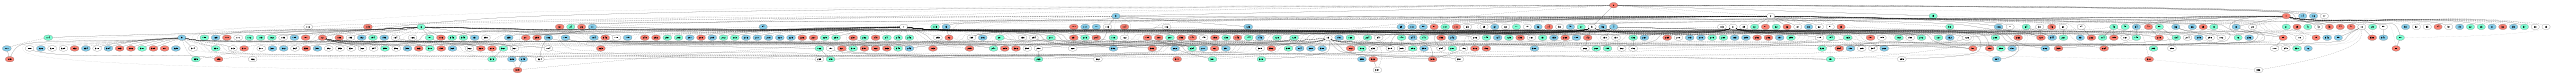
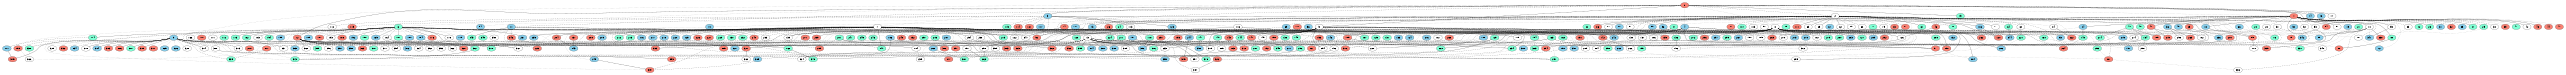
  graph {
    node [fillcolor=white style=filled]
    edge [style=dotted]
    0 [fillcolor=salmon]
    1 [fillcolor=salmon]
    2
    3 [fillcolor=skyblue]
    4 [fillcolor=skyblue]
    5
    6 [fillcolor=aquamarine]
    7
    8
    9 [fillcolor=skyblue]
    10
    11 [fillcolor=skyblue]
    12 [fillcolor=salmon]
    13
    14 [fillcolor=skyblue]
    15 [fillcolor=aquamarine]
    16 [fillcolor=skyblue]
    17
    18 [fillcolor=skyblue]
    19 [fillcolor=skyblue]
    20 [fillcolor=aquamarine]
    21 [fillcolor=aquamarine]
    22 [fillcolor=aquamarine]
    23 [fillcolor=aquamarine]
    24 [fillcolor=aquamarine]
    25 [fillcolor=salmon]
    26 [fillcolor=salmon]
    27 [fillcolor=aquamarine]
    28
    29 [fillcolor=aquamarine]
    30
    31 [fillcolor=skyblue]
    32 [fillcolor=salmon]
    33
    34 [fillcolor=skyblue]
    35 [fillcolor=skyblue]
    36 [fillcolor=skyblue]
    37 [fillcolor=aquamarine]
    38
    39 [fillcolor=salmon]
    40 [fillcolor=salmon]
    41 [fillcolor=aquamarine]
    42
    43 [fillcolor=salmon]
    44 [fillcolor=salmon]
    45 [fillcolor=aquamarine]
    46 [fillcolor=salmon]
    47 [fillcolor=salmon]
    48 [fillcolor=aquamarine]
    49 [fillcolor=skyblue]
    50 [fillcolor=skyblue]
    51 [fillcolor=salmon]
    52
    53
    54 [fillcolor=salmon]
    55
    56 [fillcolor=skyblue]
    57
    58
    59 [fillcolor=aquamarine]
    60
    61 [fillcolor=aquamarine]
    62
    63
    64 [fillcolor=aquamarine]
    65
    66 [fillcolor=skyblue]
    67 [fillcolor=skyblue]
    68
    69 [fillcolor=skyblue]
    70 [fillcolor=skyblue]
    71
    72 [fillcolor=skyblue]
    73 [fillcolor=skyblue]
    74 [fillcolor=salmon]
    75 [fillcolor=salmon]
    76 [fillcolor=aquamarine]
    77 [fillcolor=aquamarine]
    78
    79
    80 [fillcolor=aquamarine]
    81 [fillcolor=salmon]
    82 [fillcolor=aquamarine]
    83 [fillcolor=salmon]
    84
    85 [fillcolor=salmon]
    86 [fillcolor=salmon]
    87
    88 [fillcolor=skyblue]
    89
    90 [fillcolor=salmon]
    91
    92 [fillcolor=salmon]
    93 [fillcolor=skyblue]
    94 [fillcolor=skyblue]
    95 [fillcolor=skyblue]
    96 [fillcolor=skyblue]
    97 [fillcolor=salmon]
    98 [fillcolor=aquamarine]
    99 [fillcolor=skyblue]
    100 [fillcolor=salmon]
    101 [fillcolor=skyblue]
    102
    103
    104
    105
    106 [fillcolor=skyblue]
    107 [fillcolor=aquamarine]
    108 [fillcolor=skyblue]
    109 [fillcolor=salmon]
    110
    111 [fillcolor=salmon]
    112
    113
    114 [fillcolor=salmon]
    115 [fillcolor=aquamarine]
    116
    117 [fillcolor=skyblue]
    118 [fillcolor=aquamarine]
    119 [fillcolor=salmon]
    120 [fillcolor=salmon]
    121 [fillcolor=salmon]
    122
    123 [fillcolor=skyblue]
    128 [fillcolor=aquamarine]
    130
    131 [fillcolor=aquamarine]
    132 [fillcolor=skyblue]
    133 [fillcolor=skyblue]
    129 [fillcolor=aquamarine]
    136 [fillcolor=aquamarine]
    135 [fillcolor=salmon]
    124 [fillcolor=skyblue]
    125 [fillcolor=aquamarine]
    126
    127 [fillcolor=aquamarine]
    137
    138 [fillcolor=aquamarine]
    139
    140 [fillcolor=aquamarine]
    141 [fillcolor=aquamarine]
    142 [fillcolor=salmon]
    143 [fillcolor=salmon]
    144 [fillcolor=aquamarine]
    145 [fillcolor=aquamarine]
    146 [fillcolor=skyblue]
    147 [fillcolor=salmon]
    148 [fillcolor=aquamarine]
    149
    150
    151 [fillcolor=salmon]
    152 [fillcolor=salmon]
    153 [fillcolor=salmon]
    154 [fillcolor=aquamarine]
    155 [fillcolor=salmon]
    156
    157 [fillcolor=skyblue]
    158 [fillcolor=salmon]
    159 [fillcolor=aquamarine]
    160 [fillcolor=aquamarine]
    161
    331
    294
    379
    162 [fillcolor=aquamarine]
    163 [fillcolor=aquamarine]
    164
    165 [fillcolor=salmon]
    166
    167
    168 [fillcolor=aquamarine]
    169 [fillcolor=skyblue]
    170 [fillcolor=salmon]
    171
    172 [fillcolor=aquamarine]
    173 [fillcolor=aquamarine]
    174 [fillcolor=aquamarine]
    175
    176 [fillcolor=salmon]
    177 [fillcolor=skyblue]
    178
    179 [fillcolor=skyblue]
    180 [fillcolor=skyblue]
    181 [fillcolor=aquamarine]
    182 [fillcolor=aquamarine]
    183
    184 [fillcolor=skyblue]
    185 [fillcolor=skyblue]
    186 [fillcolor=skyblue]
    187 [fillcolor=salmon]
    188 [fillcolor=salmon]
    189 [fillcolor=salmon]
    190 [fillcolor=skyblue]
    191 [fillcolor=skyblue]
    192 [fillcolor=skyblue]
    193
    194 [fillcolor=aquamarine]
    195 [fillcolor=skyblue]
    196
    197
    198 [fillcolor=aquamarine]
    199 [fillcolor=salmon]
    200 [fillcolor=salmon]
    231 [fillcolor=skyblue]
    256 [fillcolor=aquamarine]
    257 [fillcolor=aquamarine]
    201 [fillcolor=aquamarine]
    202 [fillcolor=skyblue]
    203 [fillcolor=aquamarine]
    204 [fillcolor=salmon]
    205
    206
    207 [fillcolor=skyblue]
    208 [fillcolor=salmon]
    209 [fillcolor=skyblue]
    210 [fillcolor=salmon]
    211 [fillcolor=aquamarine]
    212 [fillcolor=aquamarine]
    213 [fillcolor=aquamarine]
    214 [fillcolor=aquamarine]
    215 [fillcolor=aquamarine]
    216 [fillcolor=skyblue]
    217 [fillcolor=skyblue]
    218 [fillcolor=skyblue]
    219 [fillcolor=salmon]
    220 [fillcolor=skyblue]
    221 [fillcolor=aquamarine]
    222 [fillcolor=salmon]
    223 [fillcolor=salmon]
    224 [fillcolor=aquamarine]
    225 [fillcolor=skyblue]
    226 [fillcolor=salmon]
    227 [fillcolor=salmon]
    228
    229 [fillcolor=aquamarine]
    230 [fillcolor=aquamarine]
    232 [fillcolor=aquamarine]
    233
    234 [fillcolor=aquamarine]
    235 [fillcolor=skyblue]
    236 [fillcolor=skyblue]
    237 [fillcolor=salmon]
    238
    239
    240 [fillcolor=salmon]
    241 [fillcolor=aquamarine]
    242 [fillcolor=skyblue]
    243 [fillcolor=skyblue]
    244 [fillcolor=skyblue]
    245 [fillcolor=aquamarine]
    246 [fillcolor=aquamarine]
    247 [fillcolor=aquamarine]
    248 [fillcolor=salmon]
    249 [fillcolor=skyblue]
    250
    251 [fillcolor=salmon]
    252 [fillcolor=salmon]
    253
    254
    255 [fillcolor=salmon]
    258
    259 [fillcolor=salmon]
    260 [fillcolor=aquamarine]
    261 [fillcolor=salmon]
    262 [fillcolor=salmon]
    263 [fillcolor=aquamarine]
    264 [fillcolor=salmon]
+   265 [fillcolor=salmon]
    266
    267 [fillcolor=skyblue]
    268 [fillcolor=salmon]
    269 [fillcolor=salmon]
    270
    271 [fillcolor=salmon]
    272 [fillcolor=aquamarine]
    273 [fillcolor=skyblue]
    274
    275 [fillcolor=skyblue]
    276 [fillcolor=skyblue]
    277 [fillcolor=skyblue]
    278 [fillcolor=skyblue]
    279 [fillcolor=aquamarine]
    280 [fillcolor=aquamarine]
    281 [fillcolor=aquamarine]
    282 [fillcolor=skyblue]
    283 [fillcolor=skyblue]
    284 [fillcolor=skyblue]
-   285 [fillcolor=salmon]
+   285 [fillcolor=salmon label=885]
    286 [fillcolor=skyblue]
    287 [fillcolor=aquamarine]
    288 [fillcolor=aquamarine]
    289 [fillcolor=skyblue]
    290 [fillcolor=salmon]
    291 [fillcolor=aquamarine]
    292 [fillcolor=salmon]
    293 [fillcolor=aquamarine]
    295
    296 [fillcolor=salmon]
    297 [fillcolor=skyblue]
    298
    299 [fillcolor=aquamarine]
    300 [fillcolor=skyblue]
    301 [fillcolor=salmon]
    302
    303 [fillcolor=salmon]
    304 [fillcolor=skyblue]
    305 [fillcolor=skyblue]
    306 [fillcolor=salmon]
    307 [fillcolor=aquamarine]
    308
    309 [fillcolor=salmon]
    310 [fillcolor=aquamarine]
    311 [fillcolor=salmon]
    312 [fillcolor=salmon]
    313
    314
    315 [fillcolor=salmon]
    316 [fillcolor=aquamarine]
    317 [fillcolor=salmon]
    318
    319 [fillcolor=salmon]
    320 [fillcolor=salmon]
    321 [fillcolor=salmon]
    322 [fillcolor=salmon]
    323 [fillcolor=aquamarine]
    324
    325 [fillcolor=skyblue]
    326 [fillcolor=skyblue]
    327 [fillcolor=skyblue]
    328
    329
    330 [fillcolor=aquamarine]
    332 [fillcolor=salmon]
    333 [fillcolor=salmon]
    334 [fillcolor=skyblue]
    335 [fillcolor=aquamarine]
    336
    337 [fillcolor=aquamarine]
    338 [fillcolor=salmon]
    339 [fillcolor=salmon]
    340
    341 [fillcolor=skyblue]
    342 [fillcolor=skyblue]
    343 [fillcolor=aquamarine]
    344 [fillcolor=skyblue]
    345 [fillcolor=aquamarine]
    346 [fillcolor=salmon]
    347
    348 [fillcolor=aquamarine]
    349 [fillcolor=aquamarine]
    350
    351 [fillcolor=skyblue]
    352
    353
    354
    355 [fillcolor=aquamarine]
    356
    357 [fillcolor=salmon]
    358 [fillcolor=skyblue]
    359 [fillcolor=skyblue]
    360 [fillcolor=salmon]
    361 [fillcolor=aquamarine]
    362
    363 [fillcolor=salmon]
    364
    365 [fillcolor=skyblue]
    366
    367
    368
    369 [fillcolor=salmon]
    370 [fillcolor=aquamarine]
    371
    372 [fillcolor=skyblue]
    384
    386 [fillcolor=salmon]
    387
    388 [fillcolor=skyblue]
    389
    390 [fillcolor=skyblue]
    385
    392 [fillcolor=salmon]
    393 [fillcolor=salmon]
    394 [fillcolor=salmon]
    395 [fillcolor=aquamarine]
    396 [fillcolor=skyblue]
    397
    398 [fillcolor=aquamarine]
    399
    391 [fillcolor=skyblue]
    373 [fillcolor=aquamarine]
    374 [fillcolor=skyblue]
    375 [fillcolor=salmon]
    376 [fillcolor=salmon]
    377 [fillcolor=salmon]
    378 [fillcolor=aquamarine]
    380 [fillcolor=skyblue]
    381 [fillcolor=aquamarine]
    382
    383 [fillcolor=salmon]
    134 [fillcolor=aquamarine]
    0 -- 1
    0 -- 2 [style=dashed]
    0 -- 3 [style=solid]
    0 -- 4
    0 -- 5 [style=solid]
    0 -- 6
    0 -- 7
    0 -- 8
    0 -- 9
    0 -- 10 [style=solid]
    0 -- 11 [style=dashed]
    0 -- 12 [style=solid]
    0 -- 13 [style=dashed]
    0 -- 14 [style=solid]
    0 -- 15 [style=solid]
    0 -- 16 [style=dashed]
    0 -- 17 [style=solid]
    1 -- 18 [style=solid]
    1 -- 19
    1 -- 20
    1 -- 21
    1 -- 22
    1 -- 23 [style=solid]
    1 -- 24 [style=solid]
    1 -- 25
    1 -- 26 [style=dashed]
    1 -- 27
    1 -- 28 [style=dashed]
    1 -- 29 [style=dashed]
    1 -- 30
    1 -- 31 [style=dashed]
    1 -- 32 [style=dashed]
    1 -- 33 [style=dashed]
    1 -- 34 [style=solid]
    1 -- 35 [style=dashed]
    1 -- 36
    1 -- 37 [style=solid]
    1 -- 38 [style=dashed]
    1 -- 39
    1 -- 40 [style=solid]
    1 -- 41
    1 -- 42 [style=solid]
    1 -- 43 [style=solid]
    1 -- 44
    1 -- 45 [style=dashed]
    1 -- 46
    1 -- 47
    1 -- 48 [style=dashed]
    1 -- 49 [style=solid]
    1 -- 50
    1 -- 51 [style=solid]
    1 -- 52
    1 -- 53 [style=dashed]
    1 -- 54
    1 -- 55 [style=solid]
    1 -- 56
    1 -- 57 [style=solid]
    1 -- 58
    2 -- 59
    2 -- 60 [style=dashed]
    2 -- 61 [style=solid]
    2 -- 62 [style=solid]
    2 -- 63 [style=solid]
    2 -- 64
    2 -- 65 [style=solid]
    2 -- 66
    2 -- 67
    2 -- 68 [style=dashed]
    2 -- 69 [style=dashed]
    2 -- 70
    2 -- 71 [style=solid]
    2 -- 72
    2 -- 73 [style=solid]
    2 -- 74
    2 -- 75
    2 -- 76
    2 -- 77
    2 -- 78 [style=dashed]
    2 -- 79
    2 -- 80 [style=solid]
    2 -- 81 [style=dashed]
    2 -- 82
    2 -- 83 [style=dashed]
    2 -- 84
    2 -- 85 [style=solid]
    2 -- 86 [style=solid]
    2 -- 87 [style=solid]
    2 -- 88 [style=dashed]
    2 -- 89 [style=dashed]
    2 -- 90
    2 -- 91 [style=dashed]
    2 -- 92 [style=dashed]
    2 -- 93 [style=dashed]
    2 -- 94
    2 -- 95 [style=solid]
    2 -- 96
    2 -- 97 [style=dashed]
    2 -- 98 [style=dashed]
    2 -- 99
    2 -- 100
    2 -- 101 [style=dashed]
    2 -- 102
    2 -- 103
    2 -- 104
    2 -- 105
    2 -- 106 [style=solid]
    2 -- 107 [style=dashed]
    2 -- 108 [style=dashed]
    2 -- 109 [style=dashed]
    2 -- 110 [style=dashed]
    2 -- 111 [style=solid]
    3 -- 112 [style=dashed]
    3 -- 113 [style=solid]
    3 -- 114 [style=dashed]
    3 -- 115 [style=dashed]
    3 -- 116
    3 -- 117
    3 -- 118
    3 -- 119 [style=dashed]
    3 -- 120 [style=solid]
    3 -- 121 [style=dashed]
    3 -- 122 [style=dashed]
    3 -- 123 [style=solid]
    4 -- 51 [style=solid]
    4 -- 128 [style=solid]
    4 -- 130 [style=solid]
    4 -- 131
    4 -- 132
    4 -- 133 [style=dashed]
    4 -- 129 [style=solid]
    4 -- 136 [style=dashed]
    4 -- 135
    4 -- 124
    4 -- 125
    4 -- 126 [style=solid]
    4 -- 127 [style=dashed]
    5 -- 137
    5 -- 138 [style=dashed]
    5 -- 139 [style=solid]
    5 -- 140
    5 -- 141 [style=solid]
    5 -- 142 [style=solid]
    5 -- 143 [style=solid]
    5 -- 144 [style=solid]
    5 -- 145 [style=dashed]
    5 -- 146 [style=dashed]
    5 -- 147 [style=solid]
    5 -- 148 [style=solid]
    5 -- 149
    5 -- 150 [style=dashed]
    5 -- 151 [style=dashed]
    5 -- 152 [style=dashed]
    5 -- 153
    5 -- 154 [style=solid]
    5 -- 155 [style=solid]
    5 -- 156 [style=dashed]
    5 -- 157
    5 -- 158 [style=solid]
    5 -- 159
    5 -- 160 [style=dashed]
    5 -- 161
    5 -- 331 [style=dashed]
    5 -- 294 [style=solid]
    5 -- 379 [style=solid]
-   180 -- 162 [style=solid]
+   6 -- 162 [style=solid]
    6 -- 163 [style=solid]
    6 -- 164 [style=dashed]
    6 -- 165
    6 -- 166
    6 -- 167 [style=solid]
    6 -- 168
    6 -- 169 [style=solid]
    6 -- 170
    6 -- 171
    6 -- 172
    6 -- 173 [style=solid]
    6 -- 174 [style=solid]
    6 -- 175 [style=solid]
    6 -- 176 [style=solid]
    6 -- 177
    6 -- 178 [style=solid]
    6 -- 179
    6 -- 180
    6 -- 181 [style=solid]
    6 -- 182 [style=solid]
    6 -- 183 [style=solid]
    6 -- 184 [style=dashed]
    6 -- 185
    6 -- 186
    6 -- 187 [style=dashed]
    6 -- 188
    6 -- 189
    6 -- 190
    6 -- 191 [style=dashed]
    6 -- 192 [style=solid]
    6 -- 193 [style=solid]
    6 -- 194
    6 -- 195 [style=dashed]
    6 -- 196
    6 -- 197
    6 -- 198 [style=dashed]
    6 -- 199 [style=dashed]
    6 -- 200
    6 -- 231 [style=solid]
    7 -- 231
    7 -- 256 [style=solid]
    7 -- 257 [style=dashed]
    7 -- 201
    7 -- 202 [style=dashed]
    7 -- 203
    7 -- 204 [style=solid]
    7 -- 205
    7 -- 206 [style=solid]
    7 -- 207 [style=dashed]
    7 -- 208 [style=solid]
    7 -- 209 [style=dashed]
    7 -- 210
    7 -- 211 [style=solid]
    7 -- 212 [style=solid]
    7 -- 213 [style=solid]
    7 -- 214
    7 -- 215 [style=solid]
    7 -- 216 [style=dashed]
    7 -- 217 [style=solid]
    7 -- 218 [style=dashed]
    7 -- 219 [style=solid]
    7 -- 220
    7 -- 221 [style=dashed]
    7 -- 222 [style=dashed]
    7 -- 223
    7 -- 224
    7 -- 225 [style=solid]
    7 -- 226
    7 -- 227 [style=dashed]
    7 -- 228 [style=dashed]
    7 -- 229 [style=solid]
    7 -- 230 [style=solid]
    7 -- 232 [style=dashed]
    7 -- 233 [style=solid]
    7 -- 234 [style=solid]
    7 -- 235 [style=solid]
    7 -- 236 [style=dashed]
    7 -- 237
    7 -- 238
    7 -- 239
    7 -- 240 [style=dashed]
    7 -- 241
    7 -- 242 [style=solid]
    7 -- 243 [style=dashed]
    7 -- 244
    7 -- 245 [style=dashed]
    7 -- 246 [style=dashed]
    7 -- 247 [style=solid]
    7 -- 248 [style=dashed]
    7 -- 249
    7 -- 250 [style=dashed]
    7 -- 251
    7 -- 252 [style=dashed]
    7 -- 253 [style=dashed]
    7 -- 254 [style=solid]
    7 -- 255 [style=dashed]
    8 -- 135 [style=dashed]
    8 -- 161
    8 -- 294 [style=dashed]
    8 -- 258 [style=dashed]
    8 -- 259 [style=solid]
    8 -- 260 [style=solid]
    8 -- 261
    8 -- 262
    8 -- 263 [style=dashed]
    8 -- 264 [style=dashed]
+   8 -- 265
    8 -- 266
    8 -- 267 [style=solid]
    8 -- 268 [style=solid]
    8 -- 269 [style=solid]
    8 -- 270
    8 -- 271
    8 -- 272 [style=solid]
    8 -- 273 [style=dashed]
    8 -- 274
    8 -- 275 [style=solid]
    8 -- 276
    8 -- 277 [style=dashed]
    8 -- 278
    8 -- 279
    8 -- 280
    8 -- 281
    8 -- 282 [style=solid]
    8 -- 283 [style=solid]
    8 -- 284 [style=solid]
    8 -- 285
    8 -- 286 [style=solid]
    8 -- 287 [style=dashed]
    8 -- 288 [style=dashed]
    8 -- 289
    8 -- 290 [style=solid]
    8 -- 291 [style=dashed]
    8 -- 292
    8 -- 293
    8 -- 295 [style=solid]
    8 -- 296 [style=solid]
    8 -- 297 [style=solid]
    8 -- 298
    8 -- 299
    8 -- 300
    8 -- 301 [style=dashed]
    8 -- 302
    9 -- 331 [style=solid]
    9 -- 303 [style=solid]
    9 -- 304 [style=solid]
    9 -- 305
    9 -- 306 [style=solid]
    9 -- 307 [style=solid]
    9 -- 308
    9 -- 309 [style=solid]
    9 -- 310 [style=solid]
    9 -- 311
    9 -- 312
    9 -- 313 [style=dashed]
    9 -- 314 [style=solid]
    9 -- 315 [style=solid]
    9 -- 316 [style=dashed]
    9 -- 317
    9 -- 318 [style=solid]
    9 -- 319
    9 -- 320 [style=solid]
    9 -- 321
    9 -- 322 [style=dashed]
    9 -- 323
    9 -- 324 [style=dashed]
    9 -- 325
    9 -- 326
    9 -- 327
    9 -- 328
    9 -- 329
    9 -- 330 [style=dashed]
    9 -- 332
    9 -- 333
    9 -- 334 [style=dashed]
    9 -- 335 [style=dashed]
    10 -- 99 [style=solid]
    10 -- 200
    10 -- 321
    10 -- 336 [style=dashed]
    10 -- 337
    10 -- 338 [style=solid]
    10 -- 339 [style=solid]
    10 -- 340
    10 -- 341
    10 -- 342
    11 -- 343 [style=solid]
    11 -- 344 [style=dashed]
    11 -- 345
    11 -- 346 [style=dashed]
    11 -- 347 [style=solid]
    11 -- 348 [style=dashed]
    11 -- 349
    11 -- 350
    12 -- 104 [style=solid]
    12 -- 351 [style=dashed]
    12 -- 352
    12 -- 353 [style=dashed]
    12 -- 354
    12 -- 355 [style=dashed]
    12 -- 356 [style=dashed]
    12 -- 357 [style=dashed]
    12 -- 358
    12 -- 359 [style=dashed]
    12 -- 360 [style=solid]
    12 -- 361 [style=solid]
    12 -- 362
    12 -- 363
    12 -- 364 [style=dashed]
    12 -- 365 [style=dashed]
    12 -- 366
    12 -- 367 [style=dashed]
    12 -- 368 [style=solid]
    12 -- 369 [style=solid]
    12 -- 370 [style=solid]
    12 -- 371
    12 -- 372
    13 -- 51 [style=solid]
    13 -- 379 [style=solid]
    13 -- 384 [style=dashed]
    13 -- 386 [style=dashed]
    13 -- 387 [style=dashed]
    13 -- 388 [style=dashed]
    13 -- 389
    13 -- 390 [style=dashed]
    13 -- 385
    13 -- 392 [style=dashed]
    13 -- 393 [style=dashed]
    13 -- 394 [style=dashed]
    13 -- 395 [style=solid]
    13 -- 396 [style=dashed]
    13 -- 397 [style=solid]
    13 -- 398 [style=dashed]
    13 -- 399 [style=dashed]
    13 -- 391
    13 -- 373 [style=dashed]
    13 -- 374 [style=dashed]
    13 -- 375 [style=solid]
    13 -- 376
    13 -- 377
    13 -- 378 [style=solid]
    13 -- 380 [style=solid]
    13 -- 381 [style=dashed]
    13 -- 382
    13 -- 383 [style=dashed]
    15 -- 222
    18 -- 85 [style=solid]
    18 -- 398
    20 -- 202 [style=dashed]
    21 -- 75 [style=dashed]
    24 -- 327
    25 -- 384 [style=solid]
    26 -- 333 [style=solid]
    27 -- 109 [style=solid]
    27 -- 312 [style=dashed]
    28 -- 78
    28 -- 236
    29 -- 338
    30 -- 196 [style=dashed]
    33 -- 80
    34 -- 148 [style=solid]
    34 -- 167
+   36 -- 265 [style=solid]
    36 -- 298 [style=solid]
    36 -- 394 [style=solid]
    40 -- 102 [style=solid]
    40 -- 108 [style=dashed]
    40 -- 219 [style=solid]
    45 -- 189
    46 -- 126 [style=solid]
    48 -- 189 [style=solid]
    48 -- 214 [style=solid]
    48 -- 345 [style=dashed]
    48 -- 134 [style=solid]
    49 -- 200 [style=dashed]
    51 -- 284
    55 -- 341 [style=solid]
    56 -- 357 [style=dashed]
    58 -- 360
    59 -- 134 [style=solid]
    60 -- 93
    60 -- 163
    60 -- 221 [style=solid]
    61 -- 127
    62 -- 175 [style=dashed]
    62 -- 205
    62 -- 242
    64 -- 344 [style=solid]
    66 -- 76
    66 -- 342
    69 -- 105 [style=dashed]
    69 -- 317 [style=dashed]
    70 -- 204
    71 -- 344
    73 -- 92 [style=solid]
    74 -- 347 [style=solid]
    78 -- 72
    80 -- 90 [style=solid]
    83 -- 206 [style=dashed]
    83 -- 262 [style=dashed]
    84 -- 222 [style=solid]
    85 -- 110 [style=solid]
    85 -- 157
    89 -- 150 [style=dashed]
    92 -- 250
    92 -- 367 [style=dashed]
    94 -- 179 [style=dashed]
    96 -- 244 [style=dashed]
    96 -- 272 [style=dashed]
    98 -- 132
    98 -- 291
    100 -- 251
    100 -- 276
    101 -- 135 [style=solid]
    101 -- 319 [style=dashed]
    103 -- 120 [style=dashed]
    103 -- 146 [style=dashed]
    104 -- 239 [style=dashed]
    106 -- 120 [style=solid]
    108 -- 256
    108 -- 376 [style=dashed]
    109 -- 234 [style=solid]
    109 -- 369 [style=dashed]
    112 -- 330
    113 -- 118 [style=dashed]
    113 -- 250 [style=solid]
    114 -- 122 [style=dashed]
    116 -- 139 [style=solid]
    116 -- 153 [style=dashed]
    116 -- 287 [style=solid]
    117 -- 215
    118 -- 396 [style=solid]
    119 -- 313 [style=dashed]
    122 -- 281
    122 -- 310
    123 -- 244
    128 -- 383
    130 -- 159
    129 -- 228 [style=solid]
    129 -- 300
    129 -- 348 [style=solid]
    136 -- 196 [style=solid]
    126 -- 190 [style=solid]
    137 -- 302
    139 -- 162
    140 -- 385 [style=dashed]
    141 -- 390 [style=dashed]
    142 -- 266 [style=solid]
    145 -- 152
    146 -- 165
    148 -- 264 [style=dashed]
    151 -- 190
    153 -- 156 [style=dashed]
    153 -- 260
    154 -- 291
    154 -- 323
    155 -- 396 [style=solid]
    156 -- 375 [style=solid]
    160 -- 339
    162 -- 348 [style=solid]
    163 -- 202 [style=dashed]
    163 -- 205 [style=dashed]
    163 -- 233 [style=solid]
    163 -- 316
    164 -- 320 [style=solid]
    166 -- 210
    168 -- 266 [style=dashed]
    174 -- 177 [style=dashed]
    175 -- 359 [style=dashed]
    176 -- 321 [style=dashed]
    177 -- 315 [style=solid]
    178 -- 282
    180 -- 223 [style=dashed]
    181 -- 367 [style=solid]
    184 -- 285 [style=solid]
    186 -- 324 [style=solid]
    186 -- 345 [style=solid]
    190 -- 301
    190 -- 322 [style=dashed]
    191 -- 294 [style=solid]
    193 -- 362 [style=dashed]
    197 -- 263 [style=solid]
    199 -- 366
    200 -- 391 [style=dashed]
    256 -- 291 [style=dashed]
    256 -- 324 [style=solid]
    201 -- 247 [style=dashed]
    201 -- 255 [style=dashed]
    201 -- 291 [style=solid]
    204 -- 243 [style=solid]
-   204 -- 391 [style=solid]
    210 -- 373
    211 -- 261
    211 -- 277 [style=solid]
    211 -- 321 [style=solid]
    221 -- 286
    224 -- 312 [style=dashed]
    233 -- 305 [style=dashed]
    233 -- 359 [style=dashed]
    234 -- 378
    235 -- 367
    237 -- 243 [style=solid]
    238 -- 396
    244 -- 375 [style=solid]
    247 -- 377
    249 -- 319 [style=solid]
    250 -- 263 [style=solid]
    251 -- 396 [style=solid]
    253 -- 399
    254 -- 383 [style=solid]
    259 -- 361 [style=dashed]
    266 -- 295
    268 -- 312 [style=dashed]
    271 -- 320 [style=dashed]
    274 -- 340
    275 -- 337 [style=dashed]
    276 -- 345
    282 -- 381 [style=solid]
    288 -- 290
    293 -- 301
    301 -- 336
    305 -- 319 [style=dashed]
    308 -- 393 [style=solid]
    314 -- 373
    317 -- 335 [style=dashed]
    321 -- 382 [style=solid]
    322 -- 387 [style=solid]
    330 -- 366
    346 -- 386 [style=solid]
    361 -- 373 [style=solid]
    365 -- 373
    376 -- 397
    134 -- 258 [style=dashed]
    134 -- 323 [style=solid]
  }
